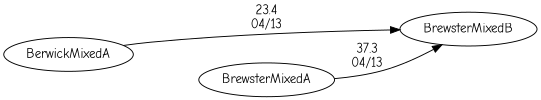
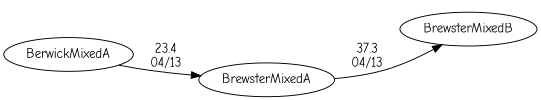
  digraph {
    fontname="Comic Neue"
    rankdir=LR
    node [fontname="Comic Neue"]
    edge [fontname="Comic Neue" random=random]
    BerwickMixedA
    BrewsterMixedB
    BrewsterMixedA
-   BerwickMixedA -> BrewsterMixedB [label="23.4\n04/13" weight=77]
+   BerwickMixedA -> BrewsterMixedA [label="23.4\n04/13" weight=77]
    BrewsterMixedA -> BrewsterMixedB [label="37.3\n04/13" weight=63]
  }
